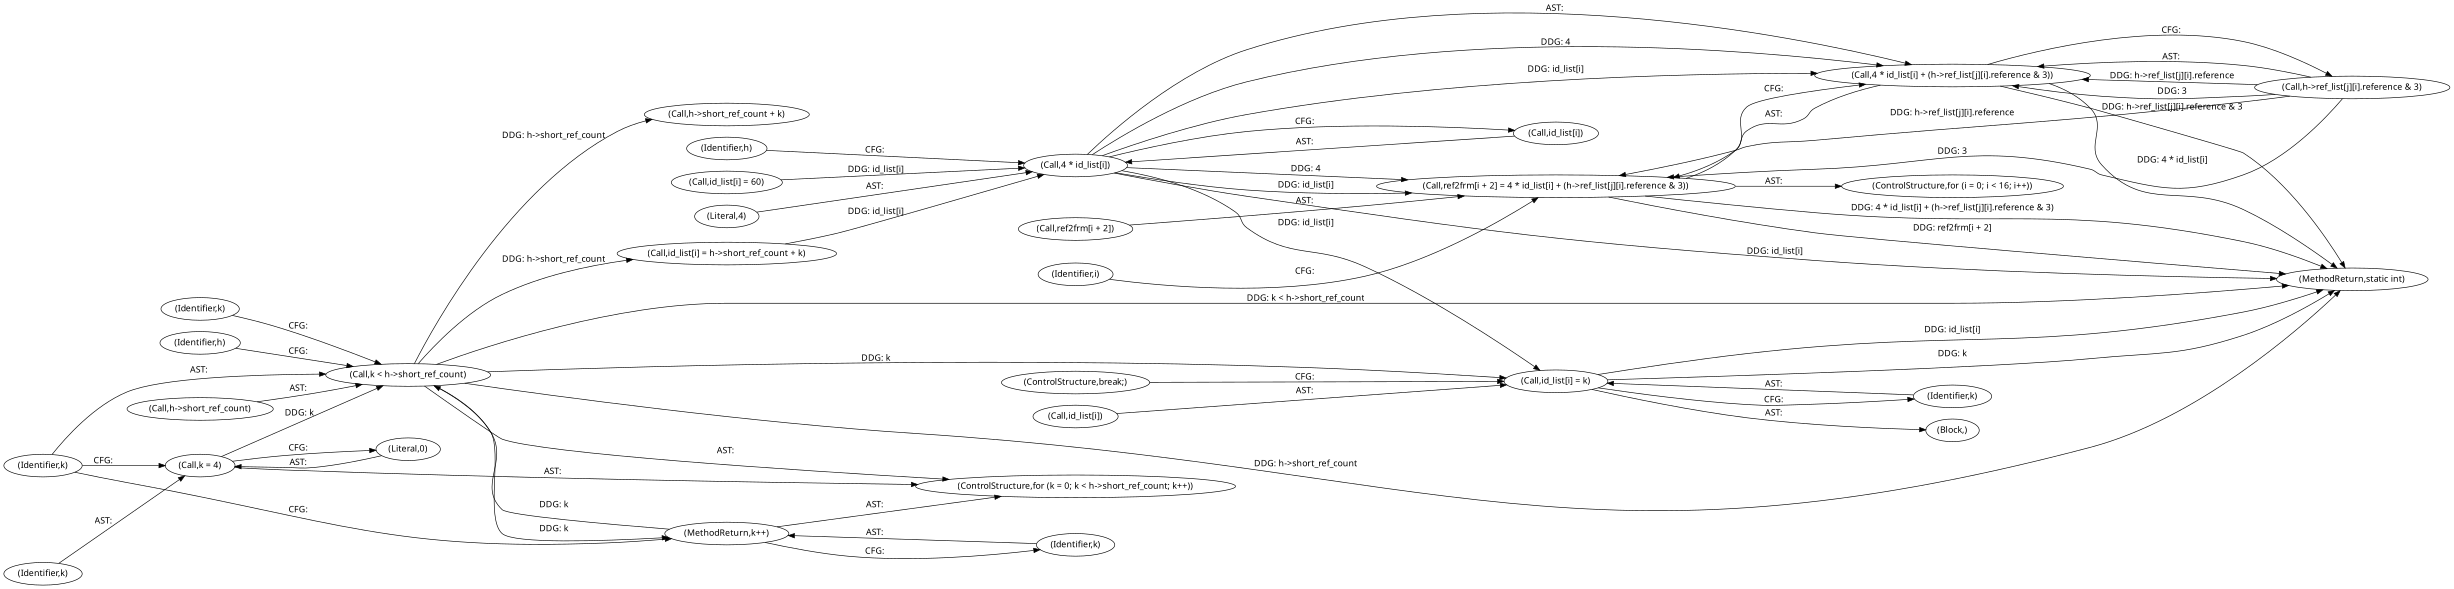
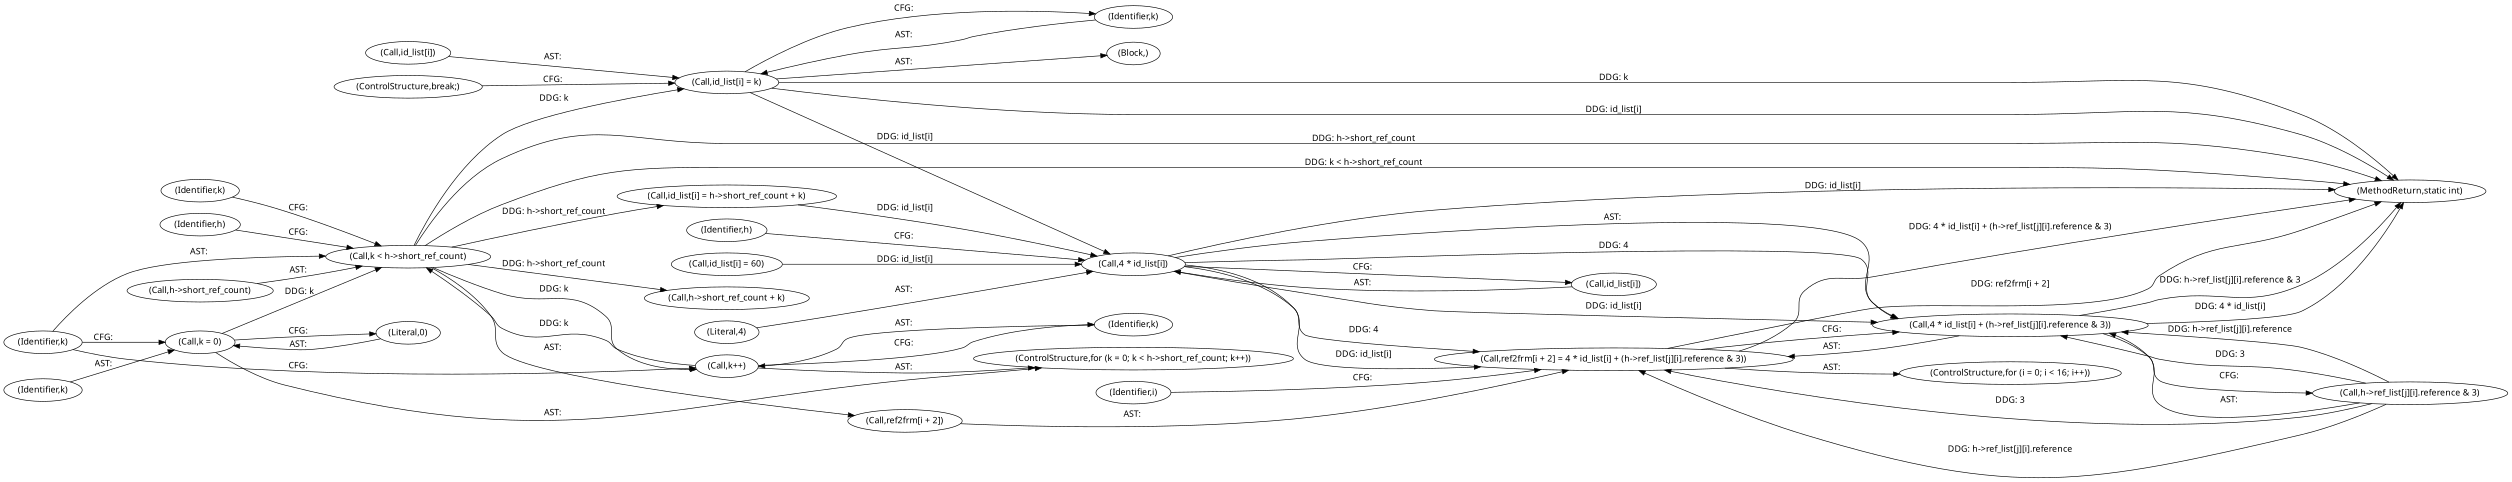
  digraph {
    fontname="Noto Sans"
    rankdir=LR
    node [fontname="Noto Sans"]
    edge [fontname="Noto Sans"]
    n1 [label="(Call,id_list[i] = k)"]
    n2 [label="(Call,4 * id_list[i])"]
    n3 [label="(Identifier,k)"]
    n4 [label="(Block,)"]
    n5 [label="(MethodReturn,static int)"]
    n6 [label="(Call,ref2frm[i + 2] = 4 * id_list[i] + (h->ref_list[j][i].reference & 3))"]
    n7 [label="(Call,4 * id_list[i] + (h->ref_list[j][i].reference & 3))"]
    n8 [label="(Call,id_list[i])"]
    n9 [label="(Call,k < h->short_ref_count)"]
-   n10 [label="(MethodReturn,k++)"]
+   n10 [label="(Call,k++)"]
    n11 [label="(ControlStructure,for (k = 0; k < h->short_ref_count; k++))"]
    n12 [label="(Call,h->short_ref_count + k)"]
    n13 [label="(Call,id_list[i] = h->short_ref_count + k)"]
    n14 [label="(Identifier,k)"]
    n15 [label="(Call,h->short_ref_count)"]
-   n16 [label="(Call,k = 4)"]
+   n16 [label="(Call,k = 0)"]
    n17 [label="(Literal,0)"]
    n18 [label="(ControlStructure,for (i = 0; i < 16; i++))"]
    n19 [label="(Call,h->ref_list[j][i].reference & 3)"]
    n20 [label="(ControlStructure,break;)"]
    n21 [label="(Identifier,k)"]
    n22 [label="(Identifier,h)"]
    n23 [label="(Identifier,k)"]
    n24 [label="(Identifier,k)"]
    n25 [label="(Call,ref2frm[i + 2])"]
    n26 [label="(Call,id_list[i] = 60)"]
    n27 [label="(Call,id_list[i])"]
    n28 [label="(Identifier,i)"]
    n29 [label="(Literal,4)"]
    n30 [label="(Identifier,h)"]
-   n2 -> n1 [label="DDG: id_list[i]"]
+   n1 -> n2 [label="DDG: id_list[i]"]
    n1 -> n3 [label="CFG: "]
    n1 -> n4 [label="AST: "]
    n1 -> n5 [label="DDG: id_list[i]"]
    n1 -> n5 [label="DDG: k"]
    n2 -> n5 [label="DDG: id_list[i]"]
    n2 -> n6 [label="DDG: 4"]
    n2 -> n6 [label="DDG: id_list[i]"]
    n2 -> n7 [label="AST: "]
    n2 -> n7 [label="DDG: 4"]
    n2 -> n7 [label="DDG: id_list[i]"]
    n2 -> n8 [label="CFG: "]
    n3 -> n1 [label="AST: "]
    n6 -> n5 [label="DDG: 4 * id_list[i] + (h->ref_list[j][i].reference & 3)"]
    n6 -> n5 [label="DDG: ref2frm[i + 2]"]
    n6 -> n7 [label="CFG: "]
    n6 -> n18 [label="AST: "]
    n7 -> n5 [label="DDG: h->ref_list[j][i].reference & 3"]
    n7 -> n5 [label="DDG: 4 * id_list[i]"]
    n7 -> n6 [label="AST: "]
    n7 -> n19 [label="CFG: "]
    n8 -> n2 [label="AST: "]
    n9 -> n1 [label="DDG: k"]
    n9 -> n5 [label="DDG: h->short_ref_count"]
    n9 -> n5 [label="DDG: k < h->short_ref_count"]
    n9 -> n10 [label="DDG: k"]
-   n9 -> n11 [label="AST: "]
+   n9 -> n25 [label="AST: "]
    n9 -> n12 [label="DDG: h->short_ref_count"]
    n9 -> n13 [label="DDG: h->short_ref_count"]
    n10 -> n9 [label="DDG: k"]
    n10 -> n11 [label="AST: "]
    n10 -> n14 [label="CFG: "]
    n13 -> n2 [label="DDG: id_list[i]"]
    n14 -> n10 [label="AST: "]
    n15 -> n9 [label="AST: "]
    n16 -> n9 [label="DDG: k"]
    n16 -> n11 [label="AST: "]
    n16 -> n17 [label="CFG: "]
    n17 -> n16 [label="AST: "]
    n19 -> n6 [label="DDG: h->ref_list[j][i].reference"]
    n19 -> n6 [label="DDG: 3"]
    n19 -> n7 [label="AST: "]
    n19 -> n7 [label="DDG: h->ref_list[j][i].reference"]
    n19 -> n7 [label="DDG: 3"]
    n20 -> n1 [label="CFG: "]
    n21 -> n9 [label="CFG: "]
    n22 -> n2 [label="CFG: "]
    n23 -> n16 [label="AST: "]
    n24 -> n9 [label="AST: "]
    n24 -> n10 [label="CFG: "]
    n24 -> n16 [label="CFG: "]
    n25 -> n6 [label="AST: "]
    n26 -> n2 [label="DDG: id_list[i]"]
    n27 -> n1 [label="AST: "]
    n28 -> n6 [label="CFG: "]
    n29 -> n2 [label="AST: "]
    n30 -> n9 [label="CFG: "]
  }
